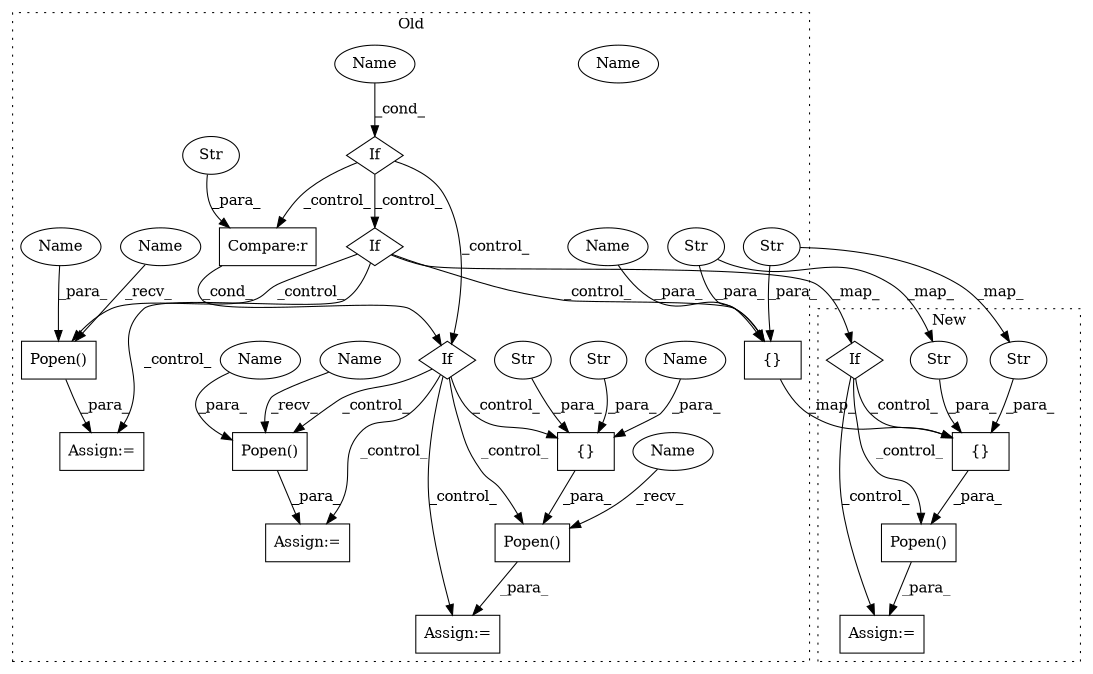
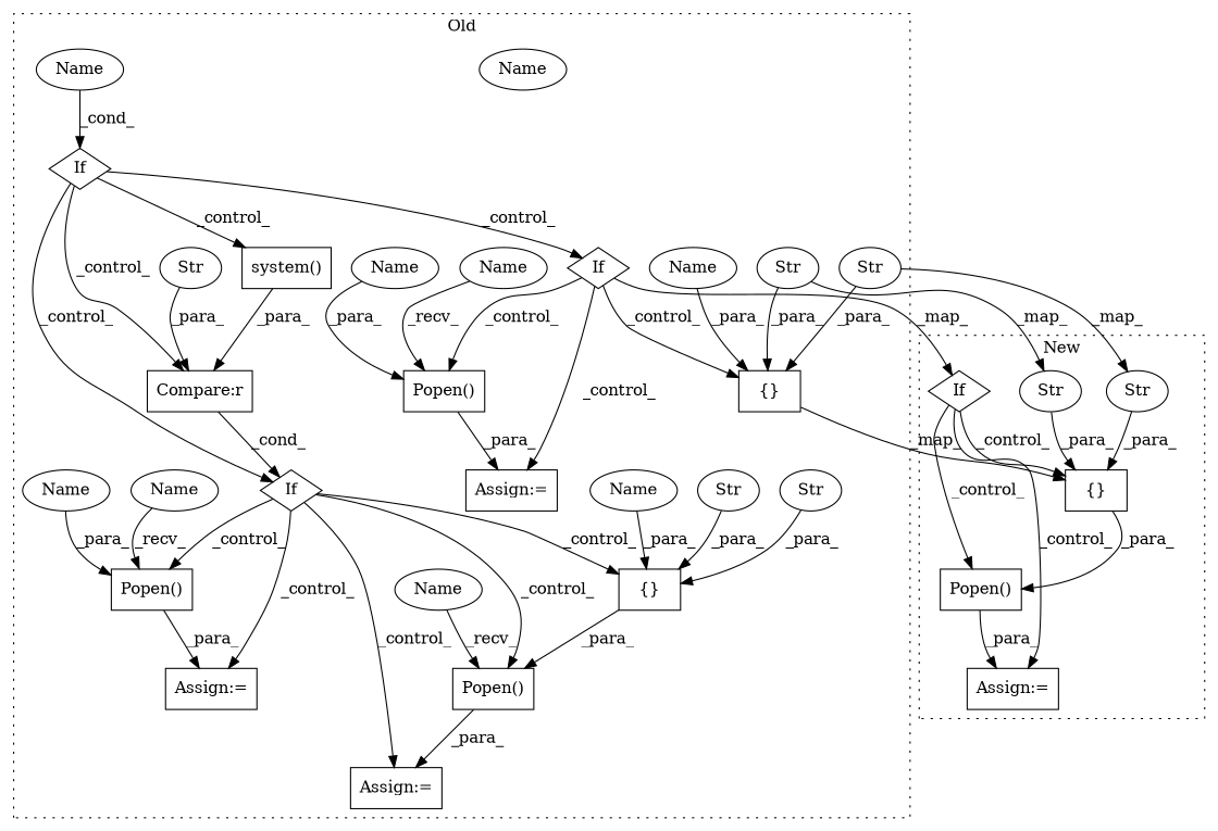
  digraph {
    node [a=87 l=3 s=7465 shape=ellipse]
    n1 [a=75 l="17,44" label="Popen()" s="7887,7915" shape=box]
    n2 [a=68 label="Assign:=" s=7884 shape=box]
    n3 [a=96 label=If s=7462 shape=diamond]
    n4 [l=25 label=Name]
    n5 [a=75 l="17,49" label="Popen()" s="7572,7600" shape=box]
    n6 [a=68 label="Assign:=" s=7569 shape=box]
    n7 [a=96 label=If s=7504 shape=diamond]
    n8 [a=59 l="1,0" label="{}" s="7718,7742" shape=box]
    n9 [a=96 label=If s=7819 shape=diamond]
    n10 [a=66 l=4 label=Str s=7725]
    n11 [a=66 l=4 label=Str s=7719]
    n12 [a=40 l=30 label="Compare:r" s=7507 shape=box]
    n13 [a=66 l=9 label=Str s=7528]
    n14 [a=59 l="1,0" label="{}" s="8028,8052" shape=box]
    n15 [a=66 l=4 label=Str s=8029]
    n16 [a=66 l=4 label=Str s=8035]
+   n17 [a=75 l=17 label="system()" s=7507 shape=box]
    n18 [a=75 l="17,49" label="Popen()" s="7701,7743" shape=box]
    n19 [a=68 label="Assign:=" s=7698 shape=box]
    n20 [l=10 label=Name s=7701]
    n21 [l=10 label=Name s=7887]
    n22 [l=10 label=Name s=7572]
    n23 [l=25 label=Name]
    n24 [l=11 label=Name s=7904]
    n25 [l=11 label=Name s=8041]
    n26 [l=11 label=Name s=7589]
    n27 [l=11 label=Name s=7731]
    n28 [a=75 l="17,41" label="Popen()" s="7823,7865" shape=box]
    n29 [a=68 label="Assign:=" s=7820 shape=box]
    n30 [a=96 label=If s=7646 shape=diamond]
    n31 [a=59 l="1,0" label="{}" s="7840,7864" shape=box]
    n32 [a=66 l=4 label=Str s=7841]
    n33 [a=66 l=4 label=Str s=7847]
    subgraph cluster_1 {
      label=Old
      style=dotted
      n1
      n2
      n3
      n4
      n5
      n6
      n7
      n8
      n9
      n10
      n11
      n12
      n13
      n14
      n15
      n16
+     n17
      n18
      n19
      n20
      n21
      n22
      n23
      n24
      n25
      n26
      n27
    }
    subgraph cluster_2 {
      label=New
      style=dotted
      n28
      n29
      n30
      n31
      n32
      n33
    }
    n1 -> n2 [label=_para_]
    n3 -> n7 [label=_control_]
    n3 -> n9 [label=_control_]
    n3 -> n12 [label=_control_]
+   n3 -> n17 [label=_control_]
    n5 -> n6 [label=_para_]
    n7 -> n5 [label=_control_]
    n7 -> n6 [label=_control_]
    n7 -> n8 [label=_control_]
    n7 -> n18 [label=_control_]
    n7 -> n19 [label=_control_]
    n8 -> n18 [label=_para_]
    n9 -> n1 [label=_control_]
    n9 -> n2 [label=_control_]
    n9 -> n14 [label=_control_]
    n9 -> n30 [label=_map_]
    n10 -> n8 [label=_para_]
    n11 -> n8 [label=_para_]
    n12 -> n7 [label=_cond_]
    n13 -> n12 [label=_para_]
    n14 -> n31 [label=_map_]
    n15 -> n14 [label=_para_]
    n15 -> n32 [label=_map_]
    n16 -> n14 [label=_para_]
    n16 -> n33 [label=_map_]
+   n17 -> n12 [label=_para_]
    n18 -> n19 [label=_para_]
    n20 -> n18 [label=_recv_]
    n21 -> n1 [label=_recv_]
    n22 -> n5 [label=_recv_]
    n23 -> n3 [label=_cond_]
    n24 -> n1 [label=_para_]
    n25 -> n14 [label=_para_]
    n26 -> n5 [label=_para_]
    n27 -> n8 [label=_para_]
    n28 -> n29 [label=_para_]
    n30 -> n28 [label=_control_]
    n30 -> n29 [label=_control_]
    n30 -> n31 [label=_control_]
    n31 -> n28 [label=_para_]
    n32 -> n31 [label=_para_]
    n33 -> n31 [label=_para_]
  }
